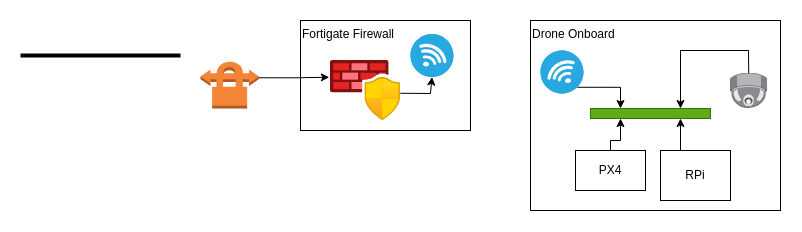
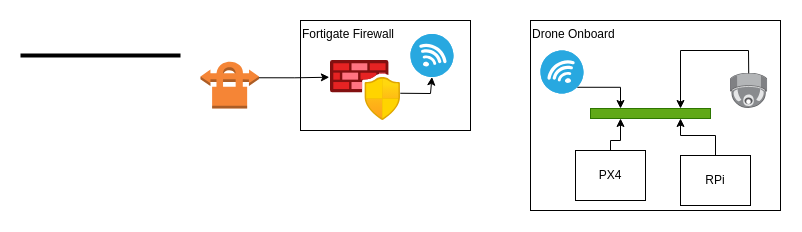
  <mxCell id="0" />
  <mxCell id="1" parent="0" />
  <mxCell id="2" value="Drone Onboard" style="rounded=0;whiteSpace=wrap;html=1;verticalAlign=top;align=left;fillColor=none;" vertex="1" parent="1"><mxGeometry x="530" y="20" width="250" height="190" as="geometry" /></mxCell>
  <mxCell id="3" value="Fortigate Firewall" style="rounded=0;whiteSpace=wrap;html=1;verticalAlign=top;align=left;fillColor=none;" vertex="1" parent="1"><mxGeometry x="300" y="20" width="170" height="110" as="geometry" /></mxCell>
  <mxCell id="4" style="edgeStyle=orthogonalEdgeStyle;rounded=0;orthogonalLoop=1;jettySize=auto;html=1;exitX=1;exitY=0.36;exitDx=0;exitDy=0;exitPerimeter=0;entryX=-0.017;entryY=0.279;entryDx=0;entryDy=0;entryPerimeter=0;" edge="1" parent="1" source="5" target="7"><mxGeometry relative="1" as="geometry" /></mxCell>
  <mxCell id="5" value="" style="outlineConnect=0;dashed=0;verticalLabelPosition=bottom;verticalAlign=top;align=center;html=1;shape=mxgraph.aws3.vpn_connection;fillColor=#F58536;gradientColor=none;" vertex="1" parent="1"><mxGeometry x="200" y="60" width="58.5" height="48" as="geometry" /></mxCell>
  <mxCell id="6" value="" style="line;strokeWidth=4;html=1;perimeter=backbonePerimeter;points=[];outlineConnect=0;" vertex="1" parent="1"><mxGeometry x="20" y="50" width="160" height="10" as="geometry" /></mxCell>
  <mxCell id="7" value="" style="image;aspect=fixed;html=1;points=[];align=center;fontSize=12;image=img/lib/azure2/networking/Azure_Firewall_Manager.svg;" vertex="1" parent="1"><mxGeometry x="330" y="60" width="70" height="60" as="geometry" /></mxCell>
  <mxCell id="8" value="" style="fillColor=#28A8E0;verticalLabelPosition=bottom;sketch=0;html=1;strokeColor=#ffffff;verticalAlign=top;align=center;points=[[0.145,0.145,0],[0.5,0,0],[0.855,0.145,0],[1,0.5,0],[0.855,0.855,0],[0.5,1,0],[0.145,0.855,0],[0,0.5,0]];pointerEvents=1;shape=mxgraph.cisco_safe.compositeIcon;bgIcon=ellipse;resIcon=mxgraph.cisco_safe.capability.wireless_connection;" vertex="1" parent="1"><mxGeometry x="410" y="33.5" width="43" height="43" as="geometry" /></mxCell>
  <mxCell id="9" value="" style="endArrow=classic;html=1;rounded=0;exitX=0.997;exitY=0.546;exitDx=0;exitDy=0;exitPerimeter=0;entryX=0.5;entryY=1;entryDx=0;entryDy=0;entryPerimeter=0;" edge="1" parent="1" source="7" target="8"><mxGeometry width="50" height="50" relative="1" as="geometry"><mxPoint x="430" y="150" as="sourcePoint" /><mxPoint x="480" y="100" as="targetPoint" /><Array as="points"><mxPoint x="430" y="93" /></Array></mxGeometry></mxCell>
  <mxCell id="10" style="edgeStyle=orthogonalEdgeStyle;rounded=0;orthogonalLoop=1;jettySize=auto;html=1;exitX=0.145;exitY=0.855;exitDx=0;exitDy=0;exitPerimeter=0;entryX=0.25;entryY=0;entryDx=0;entryDy=0;" edge="1" parent="1" source="11" target="16"><mxGeometry relative="1" as="geometry" /></mxCell>
  <mxCell id="11" value="" style="fillColor=#28A8E0;verticalLabelPosition=bottom;sketch=0;html=1;strokeColor=#ffffff;verticalAlign=top;align=center;points=[[0.145,0.145,0],[0.5,0,0],[0.855,0.145,0],[1,0.5,0],[0.855,0.855,0],[0.5,1,0],[0.145,0.855,0],[0,0.5,0]];pointerEvents=1;shape=mxgraph.cisco_safe.compositeIcon;bgIcon=ellipse;resIcon=mxgraph.cisco_safe.capability.wireless_connection;flipH=1;" vertex="1" parent="1"><mxGeometry x="540" y="50" width="43" height="43" as="geometry" /></mxCell>
  <mxCell id="12" style="edgeStyle=orthogonalEdgeStyle;rounded=0;orthogonalLoop=1;jettySize=auto;html=1;exitX=0.5;exitY=0;exitDx=0;exitDy=0;entryX=0.25;entryY=1;entryDx=0;entryDy=0;" edge="1" parent="1" source="13" target="16"><mxGeometry relative="1" as="geometry"><mxPoint x="620" y="120" as="targetPoint" /><Array as="points"><mxPoint x="610" y="140" /><mxPoint x="620" y="140" /></Array></mxGeometry></mxCell>
- <mxCell id="13" value="PX4" style="rounded=0;whiteSpace=wrap;html=1;" vertex="1" parent="1"><mxGeometry x="575" y="150" width="70" height="40" as="geometry" /></mxCell>
+ <mxCell id="13" value="PX4" style="rounded=0;whiteSpace=wrap;html=1;" vertex="1" parent="1"><mxGeometry x="575" y="150" width="70" height="50" as="geometry" /></mxCell>
  <mxCell id="14" style="edgeStyle=orthogonalEdgeStyle;rounded=0;orthogonalLoop=1;jettySize=auto;html=1;exitX=0.5;exitY=0;exitDx=0;exitDy=0;entryX=0.75;entryY=1;entryDx=0;entryDy=0;" edge="1" parent="1" source="15" target="16"><mxGeometry relative="1" as="geometry" /></mxCell>
- <mxCell id="15" value="RPi" style="rounded=0;whiteSpace=wrap;html=1;" vertex="1" parent="1"><mxGeometry x="660" y="150" width="70" height="50" as="geometry" /></mxCell>
+ <mxCell id="15" value="RPi" style="rounded=0;whiteSpace=wrap;html=1;" vertex="1" parent="1"><mxGeometry x="680" y="155" width="70" height="50" as="geometry" /></mxCell>
  <mxCell id="16" value="" style="rounded=0;whiteSpace=wrap;html=1;fillColor=#60a917;fontColor=#ffffff;strokeColor=#2D7600;" vertex="1" parent="1"><mxGeometry x="590" y="108" width="120" height="10" as="geometry" /></mxCell>
  <mxCell id="17" value="" style="image;points=[];aspect=fixed;html=1;align=center;shadow=0;dashed=0;image=img/lib/allied_telesis/security/Surveillance_Camera_Ceiling.svg;" vertex="1" parent="1"><mxGeometry x="730" y="72.6" width="37.2" height="35.4" as="geometry" /></mxCell>
  <mxCell id="18" value="" style="endArrow=classic;html=1;rounded=0;exitX=0.49;exitY=0.008;exitDx=0;exitDy=0;exitPerimeter=0;entryX=0.75;entryY=0;entryDx=0;entryDy=0;" edge="1" parent="1" source="17" target="16"><mxGeometry width="50" height="50" relative="1" as="geometry"><mxPoint x="530" y="180" as="sourcePoint" /><mxPoint x="580" y="130" as="targetPoint" /><Array as="points"><mxPoint x="748" y="50" /><mxPoint x="680" y="50" /></Array></mxGeometry></mxCell>
